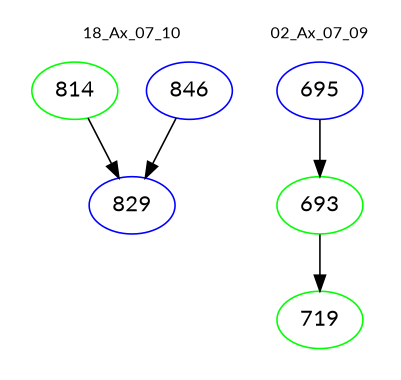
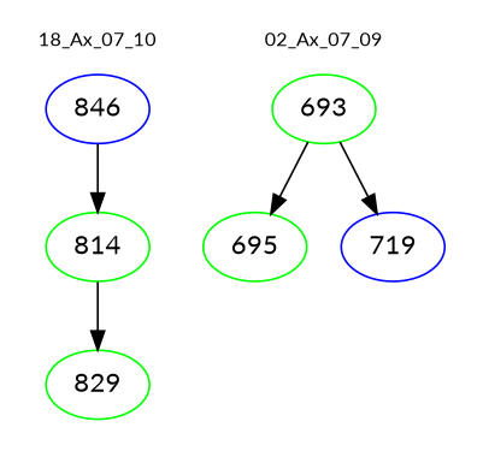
  digraph {
    fontname=Lato
    node [color=green fontname=Lato]
    edge [color=black fontname=Lato]
    n1 [color=blue label=846]
    n2 [label=814]
-   n3 [color=blue label=829]
-   n4 [color=blue label=695]
+   n3 [label=829]
+   n4 [label=695]
    n5 [label=693]
-   n6 [label=719]
+   n6 [color=blue label=719]
    subgraph cluster_1 {
      color=white
      fontsize=10
      label="18_Ax_07_10"
      n1
      n2
      n3
    }
    subgraph cluster_2 {
      color=white
      fontsize=10
      label="02_Ax_07_09"
      n4
      n5
      n6
    }
-   n1 -> n3
+   n1 -> n2
    n2 -> n3
-   n4 -> n5
+   n5 -> n4
    n5 -> n6
  }
